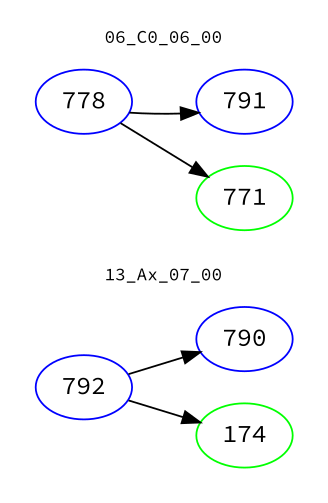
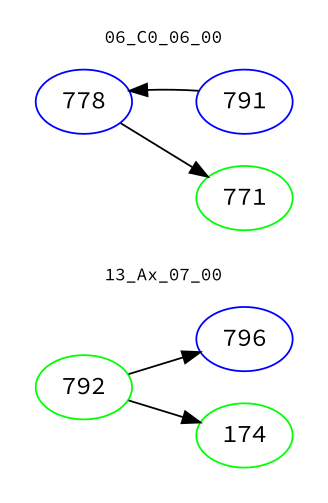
  digraph {
    fontname="Source Code Pro"
    rankdir=LR
    node [color=blue fontname="Source Code Pro"]
    edge [color=black fontname="Source Code Pro"]
-   n1 [label=792]
+   n1 [color=green label=792]
    n2 [color=green label=174]
-   n3 [label=790]
+   n3 [label=796]
    n4 [label=778]
    n5 [color=green label=771]
    n6 [label=791]
    subgraph cluster_1 {
      color=white
      fontsize=10
      label="13_Ax_07_00"
      n1
      n2
      n3
    }
    subgraph cluster_2 {
      color=white
      fontsize=10
      label="06_C0_06_00"
      n4
      n5
      n6
    }
    n1 -> n2
    n1 -> n3
    n4 -> n5
-   n4 -> n6
+   n6 -> n4
  }
